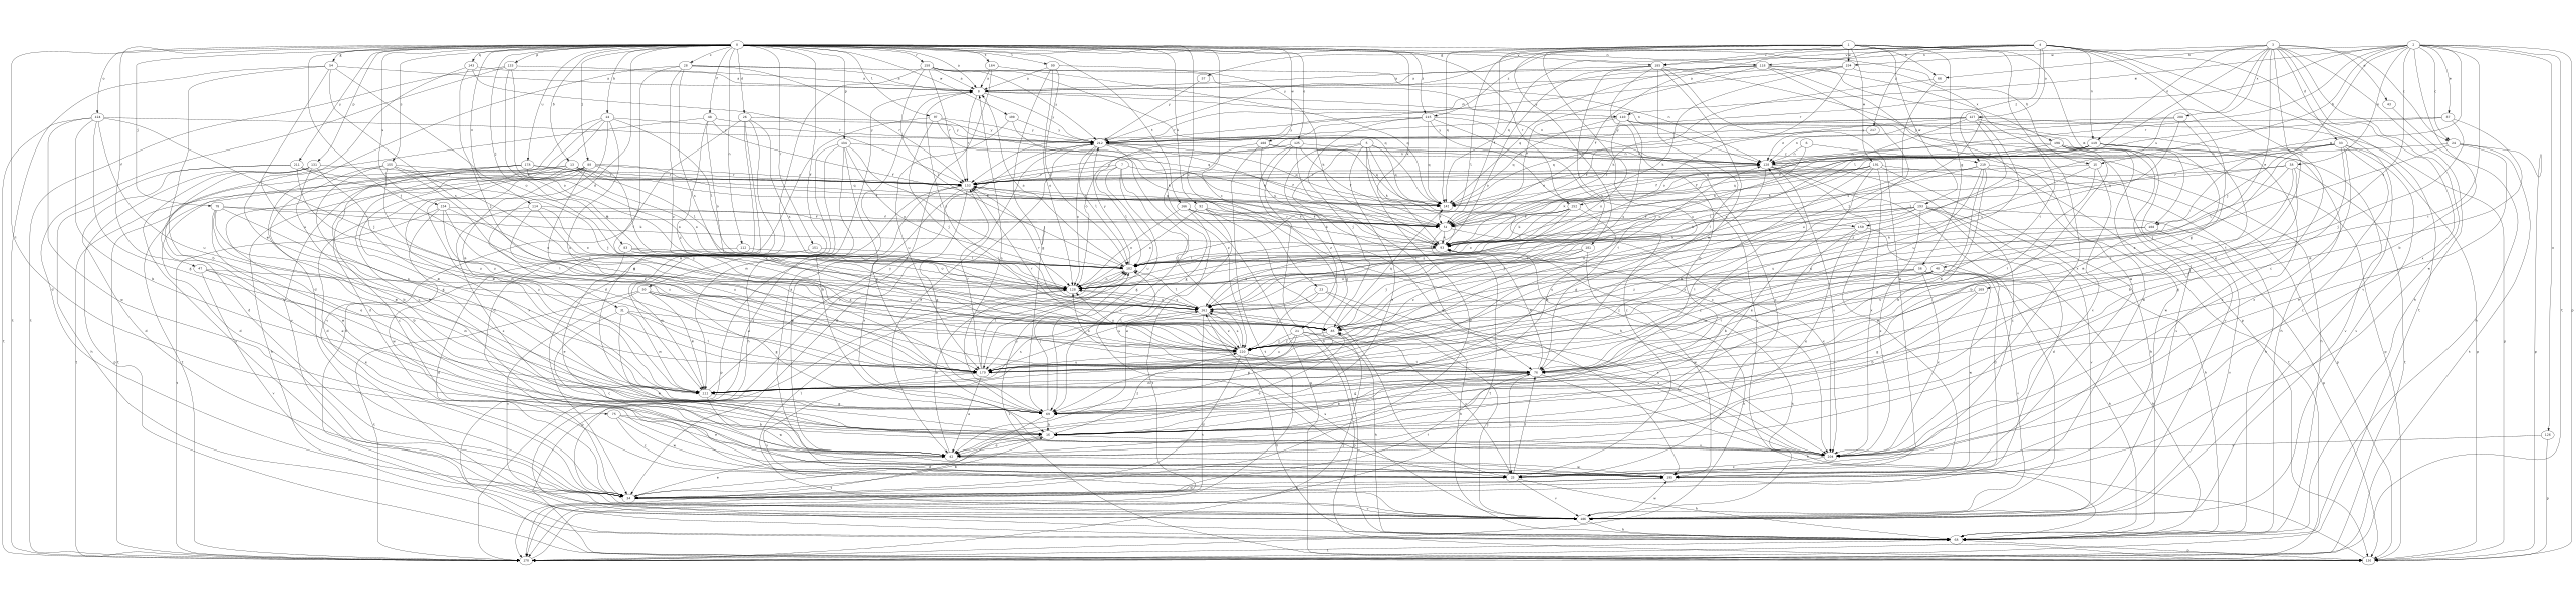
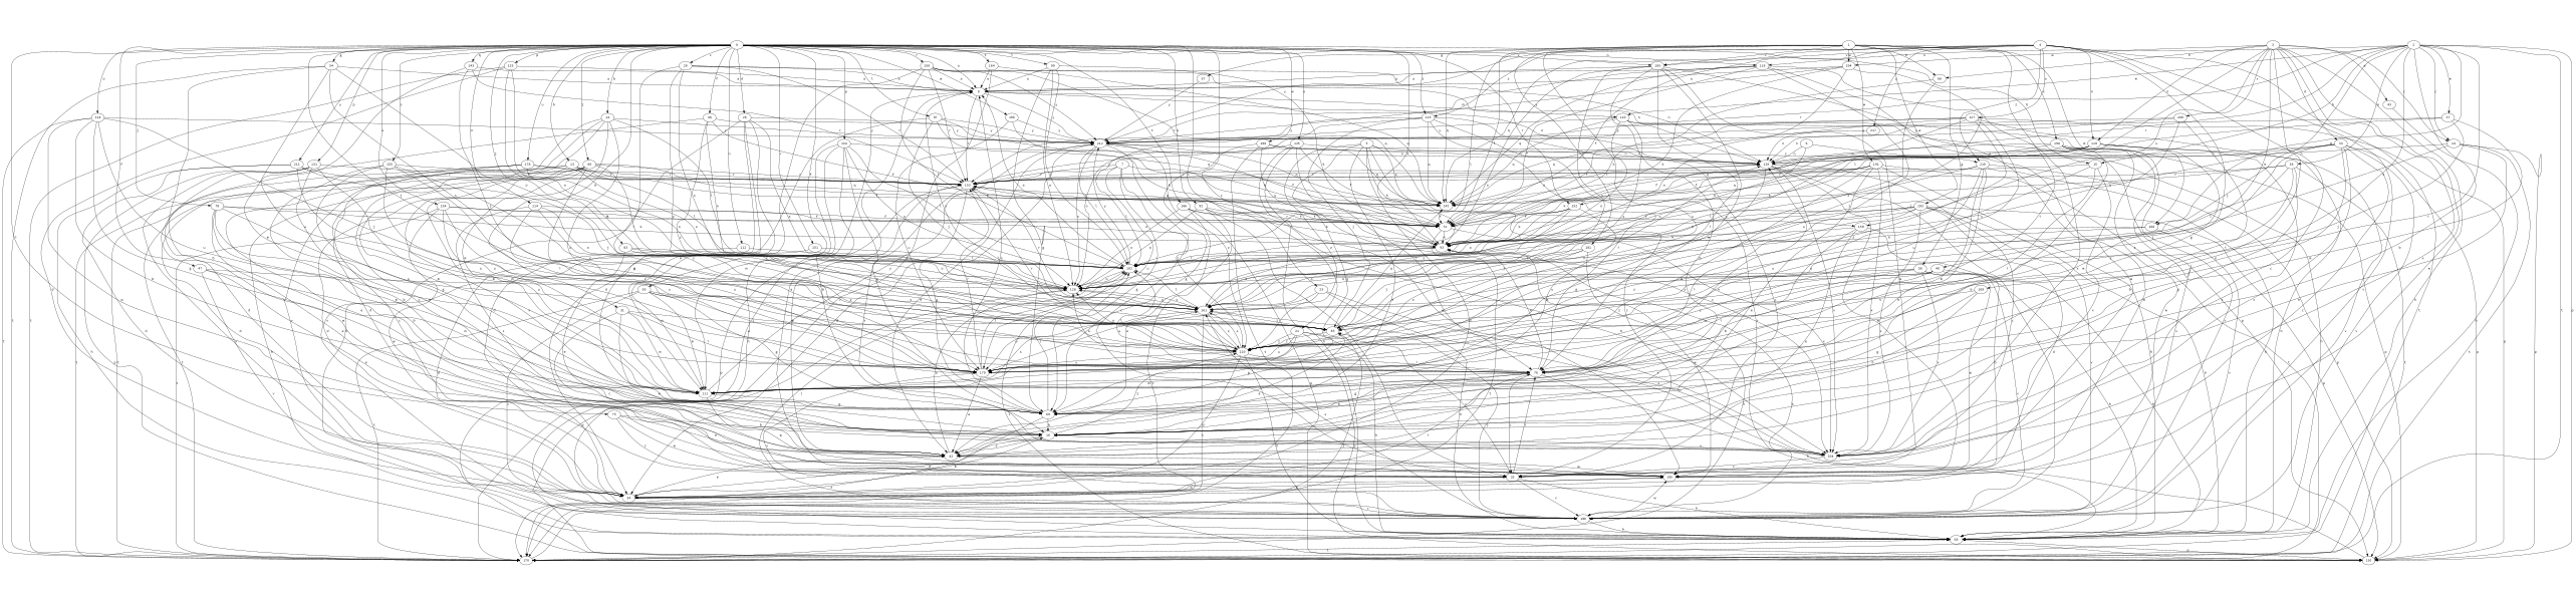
  strict digraph {
    fontname="Source Code Pro"
    node [fontname="Source Code Pro"]
    edge [fontname="Source Code Pro"]
    0
    8
    13
    14
    15
    20
    21
    23
    26
    31
    47
    48
    50
    54
    75
    78
    80
    83
    85
    92
    93
    97
    99
    112
    114
    118
    124
    125
    131
    133
    134
    143
    150
    151
    152
    154
    155
    164
    166
    178
    185
    188
    190
    211
    215
    110
    153
    212
    120
    161
    51
    145
    170
    42
    128
    111
    102
    179
    25
    186
    34
    76
    204
    220
    136
    68
    n67 [label=69]
    195
    16
    1
    56
    57
    66
    101
    108
    191
    193
    194
    198
    2
    24
    37
    38
-   126
    169
    3
    33
    40
    n89 [label=43]
    119
    159
    200
    4
    127
    217
    219
    5
    6
    7
    0 -> 8 [label=a]
    0 -> 13 [label=b]
    0 -> 14 [label=b]
    0 -> 15 [label=b]
    0 -> 20 [label=c]
    0 -> 21 [label=c]
    0 -> 23 [label=c]
    0 -> 26 [label=d]
    0 -> 31 [label=d]
    0 -> 47 [label=f]
    0 -> 48 [label=f]
    0 -> 50 [label=f]
    0 -> 54 [label=g]
    0 -> 75 [label=i]
    0 -> 78 [label=j]
    0 -> 80 [label=j]
    0 -> 83 [label=j]
    0 -> 85 [label=j]
    0 -> 92 [label=k]
    0 -> 93 [label=k]
    0 -> 97 [label=l]
    0 -> 99 [label=l]
    0 -> 112 [label=n]
    0 -> 114 [label=n]
    0 -> 118 [label=n]
    0 -> 124 [label=o]
    0 -> 125 [label=o]
    0 -> 131 [label=p]
    0 -> 133 [label=p]
    0 -> 134 [label=p]
    0 -> 143 [label=q]
    0 -> 150 [label=r]
    0 -> 151 [label=r]
    0 -> 152 [label=r]
    0 -> 154 [label=s]
    0 -> 155 [label=s]
    0 -> 164 [label=t]
    0 -> 166 [label=t]
    0 -> 178 [label=u]
    0 -> 185 [label=v]
    0 -> 188 [label=w]
    0 -> 190 [label=w]
    0 -> 211 [label=y]
    0 -> 215 [label=z]
    8 -> 110 [label=m]
    8 -> 153 [label=r]
    8 -> 212 [label=y]
    8 -> 120 [label=n]
    8 -> 161 [label=s]
    13 -> 153 [label=r]
    13 -> 51 [label=f]
    13 -> 145 [label=q]
    13 -> 170 [label=t]
    13 -> 42 [label=e]
    13 -> 128 [label=o]
    13 -> 111 [label=m]
    14 -> 212 [label=y]
    14 -> 111 [label=m]
    14 -> 102 [label=l]
    14 -> 179 [label=u]
    14 -> 25 [label=c]
    14 -> 186 [label=v]
    14 -> 34 [label=d]
    15 -> 153 [label=r]
    15 -> 179 [label=u]
    15 -> 76 [label=i]
    15 -> 204 [label=x]
    20 -> 8 [label=a]
    20 -> 153 [label=r]
    20 -> 120 [label=n]
    20 -> 161 [label=s]
-   20 -> 34 [label=d]
    20 -> 76 [label=i]
    20 -> 220 [label=z]
    21 -> 179 [label=u]
    21 -> 25 [label=c]
    21 -> 220 [label=z]
    21 -> 136 [label=p]
    21 -> 68 [label=h]
    21 -> n67 [label=g]
    23 -> 161 [label=s]
    23 -> 179 [label=u]
    23 -> 204 [label=x]
    23 -> 68 [label=h]
    26 -> 212 [label=y]
    26 -> 161 [label=s]
    26 -> 111 [label=m]
    26 -> 186 [label=v]
    26 -> 34 [label=d]
    26 -> n67 [label=g]
    31 -> 85 [label=j]
    31 -> 111 [label=m]
    31 -> 25 [label=c]
    31 -> 76 [label=i]
    31 -> 195 [label=w]
    47 -> 42 [label=e]
    47 -> 128 [label=o]
    47 -> 111 [label=m]
    47 -> 186 [label=v]
    48 -> 212 [label=y]
    48 -> 51 [label=f]
    48 -> 128 [label=o]
    48 -> 34 [label=d]
    48 -> 220 [label=z]
    50 -> 161 [label=s]
    50 -> 170 [label=t]
    50 -> 111 [label=m]
    50 -> 186 [label=v]
    50 -> 220 [label=z]
    50 -> n67 [label=g]
    54 -> 8 [label=a]
    54 -> 161 [label=s]
    54 -> 170 [label=t]
    54 -> 128 [label=o]
    54 -> 111 [label=m]
    54 -> 16 [label=b]
    75 -> 42 [label=e]
    75 -> 25 [label=c]
    75 -> 195 [label=w]
    75 -> 16 [label=b]
    78 -> 93 [label=k]
    78 -> 51 [label=f]
    78 -> 42 [label=e]
    78 -> 111 [label=m]
    78 -> 179 [label=u]
    78 -> 16 [label=b]
    80 -> 153 [label=r]
    80 -> 51 [label=f]
    80 -> 170 [label=t]
    80 -> 111 [label=m]
    80 -> 179 [label=u]
    80 -> 34 [label=d]
    80 -> 204 [label=x]
    80 -> 220 [label=z]
    80 -> 68 [label=h]
    83 -> 42 [label=e]
    83 -> 128 [label=o]
    83 -> 102 [label=l]
    83 -> 220 [label=z]
    85 -> 145 [label=q]
    85 -> 42 [label=e]
    85 -> 220 [label=z]
    92 -> 51 [label=f]
    92 -> 42 [label=e]
    92 -> 128 [label=o]
    92 -> 25 [label=c]
    92 -> 204 [label=h]
    93 -> 153 [label=r]
    93 -> 161 [label=s]
    93 -> 102 [label=l]
    97 -> 85 [label=j]
    97 -> 93 [label=k]
    97 -> 212 [label=y]
    97 -> 145 [label=q]
    97 -> 68 [label=h]
    99 -> 8 [label=a]
    99 -> 93 [label=k]
    99 -> 128 [label=o]
    99 -> 102 [label=l]
    99 -> n67 [label=g]
    112 -> 102 [label=l]
    112 -> 34 [label=d]
    114 -> 161 [label=s]
    114 -> 51 [label=f]
    114 -> 128 [label=o]
    114 -> 179 [label=u]
    114 -> 204 [label=x]
    118 -> 8 [label=a]
    118 -> 153 [label=r]
    118 -> 51 [label=f]
    118 -> 145 [label=q]
    118 -> 179 [label=u]
    118 -> 204 [label=x]
    118 -> 195 [label=w]
    124 -> 85 [label=j]
    124 -> 212 [label=y]
    124 -> 170 [label=t]
    124 -> 179 [label=u]
    124 -> n67 [label=g]
    124 -> 195 [label=w]
    124 -> 16 [label=b]
    125 -> 153 [label=r]
    125 -> 120 [label=n]
    125 -> 51 [label=f]
    125 -> 76 [label=i]
    125 -> 68 [label=h]
    125 -> 195 [label=w]
    131 -> 153 [label=r]
    131 -> 111 [label=m]
    131 -> 186 [label=v]
    131 -> 136 [label=p]
    131 -> 195 [label=w]
    131 -> 16 [label=b]
    133 -> 8 [label=a]
    133 -> 170 [label=t]
    133 -> 128 [label=o]
    133 -> 34 [label=d]
    133 -> 220 [label=z]
    134 -> 120 [label=n]
    134 -> 128 [label=o]
    134 -> 111 [label=m]
    134 -> 102 [label=l]
    134 -> 68 [label=h]
    134 -> n67 [label=g]
    134 -> 16 [label=b]
    143 -> 8 [label=a]
    143 -> 85 [label=j]
    143 -> 153 [label=r]
    143 -> 179 [label=u]
    150 -> 8 [label=a]
    150 -> 153 [label=r]
    150 -> 212 [label=y]
    150 -> 120 [label=n]
    150 -> 145 [label=q]
    150 -> 102 [label=l]
    150 -> 34 [label=d]
    151 -> 111 [label=m]
    151 -> 102 [label=l]
    152 -> 93 [label=k]
    152 -> 161 [label=s]
    152 -> 51 [label=f]
    152 -> 128 [label=o]
    152 -> 111 [label=m]
    152 -> 102 [label=l]
    154 -> 51 [label=f]
    154 -> 170 [label=t]
-   154 -> 128 [label=o]
+   154 -> 93 [label=o]
    154 -> 179 [label=u]
    154 -> 220 [label=z]
    154 -> 195 [label=w]
    155 -> 153 [label=r]
    155 -> 179 [label=u]
    155 -> 76 [label=i]
    155 -> 220 [label=z]
    155 -> n67 [label=g]
    155 -> 16 [label=b]
    164 -> 8 [label=a]
    164 -> 145 [label=q]
    164 -> 186 [label=v]
    166 -> 93 [label=k]
    166 -> 51 [label=f]
    166 -> 170 [label=t]
    166 -> 128 [label=o]
    166 -> 136 [label=p]
    178 -> 153 [label=r]
    178 -> 170 [label=t]
    178 -> 128 [label=o]
    178 -> 102 [label=l]
    178 -> 25 [label=c]
    178 -> 34 [label=d]
    185 -> 8 [label=a]
    185 -> 161 [label=s]
    185 -> 128 [label=o]
    185 -> 111 [label=m]
    185 -> 76 [label=i]
    185 -> 136 [label=p]
    185 -> 195 [label=w]
    185 -> 16 [label=b]
    188 -> 120 [label=n]
    188 -> 145 [label=q]
    188 -> 170 [label=t]
    188 -> 204 [label=x]
    188 -> n67 [label=g]
    190 -> 93 [label=k]
    190 -> 212 [label=y]
    190 -> 179 [label=u]
    211 -> 85 [label=j]
    211 -> 153 [label=r]
    211 -> 179 [label=u]
    211 -> 34 [label=d]
    211 -> 68 [label=h]
    215 -> 85 [label=j]
    215 -> 212 [label=y]
    215 -> 145 [label=q]
    215 -> 128 [label=o]
    215 -> 25 [label=c]
    215 -> 186 [label=v]
    215 -> 76 [label=i]
    110 -> 212 [label=y]
    110 -> 161 [label=s]
    110 -> 145 [label=q]
    110 -> 128 [label=o]
    110 -> 186 [label=v]
    110 -> 195 [label=w]
    153 -> 145 [label=q]
    153 -> 42 [label=e]
    153 -> 204 [label=x]
    153 -> 136 [label=p]
    153 -> n67 [label=g]
    212 -> 120 [label=n]
    212 -> 51 [label=f]
    212 -> 145 [label=q]
    212 -> 42 [label=e]
    212 -> 128 [label=o]
    212 -> 102 [label=l]
    212 -> 25 [label=c]
    212 -> 34 [label=d]
    212 -> 220 [label=z]
    120 -> 153 [label=r]
    120 -> 25 [label=c]
    120 -> 186 [label=v]
    120 -> 204 [label=x]
    120 -> n67 [label=g]
    120 -> 195 [label=w]
    161 -> 85 [label=j]
    161 -> 153 [label=r]
    161 -> 170 [label=t]
    161 -> 128 [label=o]
    161 -> 102 [label=l]
    161 -> 179 [label=u]
    161 -> 220 [label=z]
    51 -> 93 [label=k]
    51 -> 170 [label=t]
    51 -> 204 [label=x]
    145 -> 153 [label=r]
    145 -> 120 [label=n]
    145 -> 51 [label=f]
    170 -> 8 [label=a]
    170 -> 85 [label=j]
    170 -> 93 [label=k]
    42 -> 128 [label=o]
    42 -> 195 [label=w]
    128 -> 161 [label=s]
    128 -> 136 [label=p]
    111 -> 212 [label=y]
    111 -> 161 [label=s]
    111 -> n67 [label=g]
    111 -> 195 [label=w]
    102 -> 8 [label=a]
    102 -> 212 [label=y]
    102 -> 128 [label=o]
    179 -> 153 [label=r]
    179 -> 42 [label=e]
    179 -> 102 [label=l]
    179 -> 186 [label=v]
    25 -> 8 [label=a]
    25 -> 186 [label=v]
    25 -> 76 [label=i]
    25 -> 68 [label=h]
    186 -> 85 [label=j]
    186 -> 161 [label=s]
    186 -> 102 [label=l]
    186 -> 68 [label=h]
    186 -> 195 [label=w]
    34 -> 42 [label=e]
    34 -> 186 [label=v]
    34 -> 76 [label=i]
    34 -> 195 [label=w]
    34 -> 16 [label=b]
    76 -> 93 [label=k]
    76 -> 128 [label=o]
    76 -> 111 [label=m]
    76 -> 102 [label=l]
    76 -> 25 [label=c]
    76 -> 68 [label=h]
    76 -> n67 [label=g]
    76 -> 16 [label=b]
    204 -> 161 [label=s]
    204 -> 25 [label=c]
    204 -> 76 [label=i]
    220 -> 153 [label=r]
    220 -> 120 [label=n]
    220 -> 161 [label=s]
    220 -> 128 [label=o]
    220 -> 179 [label=u]
    220 -> 34 [label=d]
    220 -> 76 [label=i]
    220 -> 68 [label=h]
    136 -> 93 [label=k]
    136 -> 102 [label=l]
    68 -> 170 [label=t]
    68 -> 136 [label=p]
    n67 -> 8 [label=a]
    n67 -> 120 [label=n]
    n67 -> 170 [label=t]
    n67 -> 102 [label=l]
    n67 -> 16 [label=b]
    195 -> 34 [label=d]
    16 -> 42 [label=e]
    16 -> 34 [label=d]
    16 -> 204 [label=x]
    16 -> 220 [label=z]
    1 -> 185 [label=v]
    1 -> 51 [label=f]
    1 -> 145 [label=q]
    1 -> 102 [label=l]
    1 -> 179 [label=u]
    1 -> 76 [label=i]
    1 -> 56 [label=g]
    1 -> 57 [label=g]
    1 -> 66 [label=h]
    1 -> 101 [label=l]
    1 -> 108 [label=m]
    1 -> 191 [label=w]
    1 -> 193 [label=w]
    1 -> 194 [label=w]
-   118 -> 198 [label=x]
+   1 -> 198 [label=x]
    56 -> 128 [label=o]
    56 -> 76 [label=i]
    56 -> 204 [label=x]
    56 -> 220 [label=z]
    56 -> 68 [label=h]
    56 -> 195 [label=w]
    57 -> 212 [label=y]
    66 -> 93 [label=k]
    66 -> 161 [label=s]
    101 -> 85 [label=j]
    101 -> 102 [label=l]
    101 -> 220 [label=z]
    101 -> 195 [label=w]
    108 -> 93 [label=k]
    108 -> 186 [label=v]
    108 -> 220 [label=z]
    191 -> 93 [label=k]
    191 -> 153 [label=r]
    191 -> 145 [label=q]
    191 -> 170 [label=t]
    191 -> 42 [label=e]
    191 -> 111 [label=m]
    191 -> 204 [label=x]
    191 -> 68 [label=h]
    193 -> 85 [label=j]
    193 -> 93 [label=k]
    193 -> 51 [label=f]
    193 -> 179 [label=u]
    193 -> 186 [label=v]
    193 -> 34 [label=d]
    193 -> 76 [label=i]
    193 -> 204 [label=x]
    193 -> 136 [label=p]
    193 -> 68 [label=h]
    194 -> 8 [label=a]
    194 -> 85 [label=j]
    194 -> 93 [label=k]
    194 -> 212 [label=y]
    194 -> 128 [label=o]
    198 -> 120 [label=n]
    198 -> 51 [label=f]
    198 -> 186 [label=v]
    198 -> 136 [label=p]
    198 -> 195 [label=w]
    198 -> 16 [label=b]
    2 -> 15 [label=b]
    2 -> 85 [label=j]
    2 -> 118 [label=n]
    2 -> 152 [label=r]
    2 -> 110 [label=m]
    2 -> 153 [label=r]
    2 -> 170 [label=t]
    2 -> 76 [label=i]
    2 -> 136 [label=p]
    2 -> 16 [label=b]
    2 -> 108 [label=m]
    2 -> 24 [label=c]
    2 -> 37 [label=e]
    2 -> 38 [label=e]
-   2 -> 126 [label=o]
    2 -> 169 [label=t]
    24 -> 85 [label=j]
    24 -> 120 [label=n]
    24 -> 170 [label=t]
    24 -> 42 [label=e]
    24 -> 136 [label=p]
    37 -> 85 [label=j]
    37 -> 212 [label=y]
    37 -> 51 [label=f]
    37 -> 111 [label=m]
    38 -> 153 [label=r]
    38 -> 145 [label=q]
    38 -> 170 [label=t]
    38 -> 102 [label=l]
    38 -> 220 [label=z]
    38 -> n67 [label=g]
-   126 -> 204 [label=x]
-   126 -> 136 [label=p]
    169 -> 161 [label=s]
    169 -> n67 [label=g]
    169 -> 16 [label=b]
    3 -> 42 [label=e]
    3 -> 102 [label=l]
    3 -> 204 [label=x]
    3 -> 68 [label=h]
    3 -> 195 [label=w]
    3 -> 66 [label=h]
    3 -> 194 [label=w]
    3 -> 24 [label=c]
    3 -> 33 [label=d]
    3 -> 40 [label=e]
    3 -> n89 [label=e]
    3 -> 119 [label=n]
    3 -> 159 [label=s]
    3 -> 200 [label=x]
    33 -> 93 [label=k]
    33 -> 120 [label=n]
    33 -> 102 [label=l]
    33 -> 25 [label=c]
    33 -> 186 [label=v]
    33 -> 204 [label=x]
    33 -> 220 [label=z]
    33 -> 136 [label=p]
    33 -> 16 [label=b]
    40 -> 161 [label=s]
    40 -> 128 [label=o]
    40 -> 179 [label=u]
    40 -> 186 [label=v]
    40 -> 220 [label=z]
    40 -> 68 [label=h]
    n89 -> 68 [label=h]
    119 -> 93 [label=k]
    119 -> 120 [label=n]
    119 -> 51 [label=f]
    119 -> 145 [label=q]
    119 -> 111 [label=m]
    119 -> 186 [label=v]
    119 -> 204 [label=x]
    159 -> 93 [label=k]
    159 -> 42 [label=e]
    159 -> 34 [label=d]
    159 -> 16 [label=b]
    200 -> 212 [label=y]
    200 -> 120 [label=n]
    200 -> 161 [label=s]
    200 -> 76 [label=i]
    4 -> 185 [label=v]
    4 -> 215 [label=z]
    4 -> 212 [label=y]
    4 -> 51 [label=f]
    4 -> 145 [label=q]
    4 -> 170 [label=t]
    4 -> 25 [label=c]
    4 -> 186 [label=v]
    4 -> n67 [label=g]
    4 -> 119 [label=n]
    4 -> 127 [label=o]
    4 -> 217 [label=z]
    4 -> 219 [label=z]
    127 -> 212 [label=y]
    127 -> 161 [label=s]
    127 -> 51 [label=f]
    127 -> 145 [label=q]
    127 -> 179 [label=u]
    127 -> 220 [label=z]
    127 -> 136 [label=p]
    127 -> 68 [label=h]
    217 -> 120 [label=n]
    219 -> 153 [label=r]
    219 -> 111 [label=m]
    219 -> 102 [label=l]
    219 -> 179 [label=u]
    219 -> 136 [label=p]
    219 -> 68 [label=h]
    219 -> 16 [label=b]
    5 -> 93 [label=k]
    5 -> 145 [label=q]
    5 -> 42 [label=e]
    5 -> 25 [label=c]
    5 -> 34 [label=d]
    5 -> 220 [label=z]
    5 -> n67 [label=g]
    5 -> 219 [label=z]
    6 -> 120 [label=n]
    6 -> 128 [label=o]
    6 -> 68 [label=h]
    7 -> 153 [label=r]
    7 -> 102 [label=l]
    7 -> 179 [label=u]
    7 -> 220 [label=z]
    7 -> n67 [label=g]
    7 -> 159 [label=s]
  }
